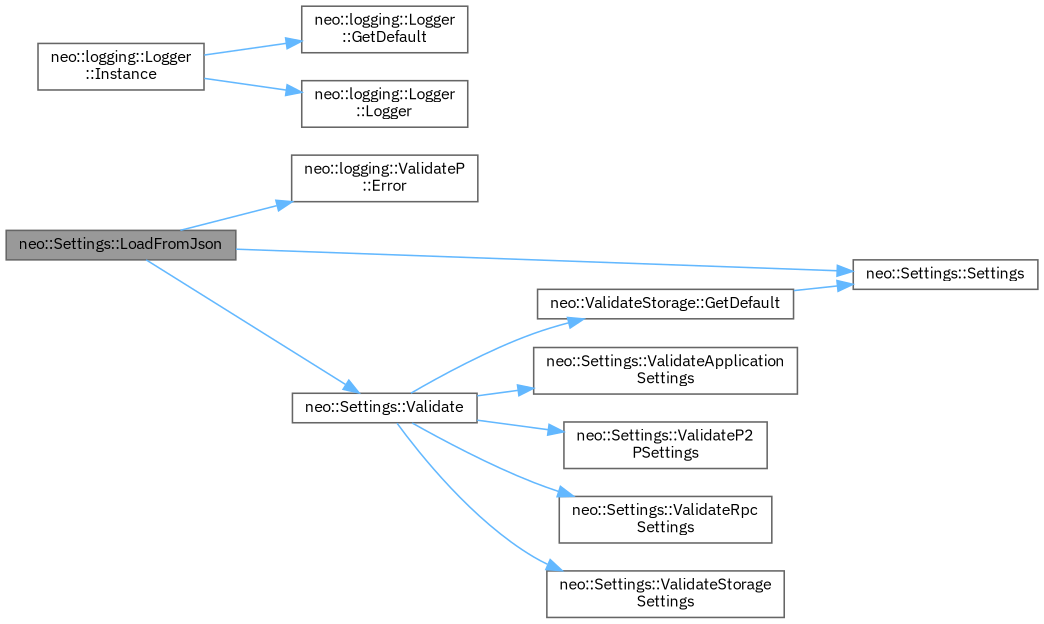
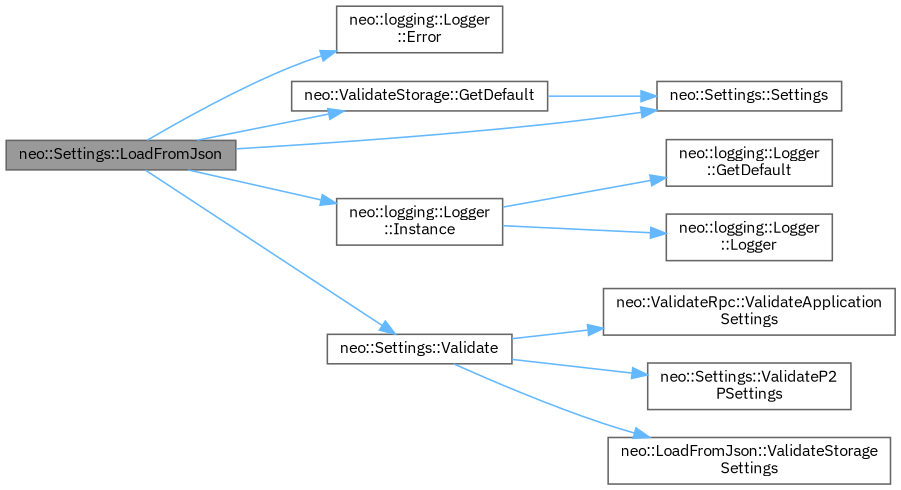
  digraph {
    fontname="IBM Plex Sans"
    rankdir=LR
    node [color=grey40 fillcolor=white fontname="IBM Plex Sans" fontsize=10 shape=box style=filled]
    edge [color=steelblue1 fontname="IBM Plex Sans" fontsize=10 labelfontname=Helvetica labelfontsize=10 style=solid]
    n1 [color=gray40 fillcolor=grey60 fontcolor=black height=0.2 label="neo::Settings::LoadFromJson" width=0.4]
-   n2 [height=0.2 label="neo::logging::ValidateP\l::Error" width=0.4]
+   n2 [height=0.2 label="neo::logging::Logger\l::Error" width=0.4]
    n3 [height=0.2 label="neo::ValidateStorage::GetDefault" width=0.4]
    n4 [height=0.2 label="neo::Settings::Settings" width=0.4]
    n5 [height=0.2 label="neo::logging::Logger\l::Instance" width=0.4]
    n6 [height=0.2 label="neo::Settings::Validate" width=0.4]
    n7 [height=0.2 label="neo::logging::Logger\l::GetDefault" width=0.4]
    n8 [height=0.2 label="neo::logging::Logger\l::Logger" width=0.4]
-   n9 [height=0.2 label="neo::Settings::ValidateApplication\lSettings" width=0.4]
+   n9 [height=0.2 label="neo::ValidateRpc::ValidateApplication\lSettings" width=0.4]
    n10 [height=0.2 label="neo::Settings::ValidateP2\lPSettings" width=0.4]
-   n11 [height=0.2 label="neo::Settings::ValidateRpc\lSettings" width=0.4]
-   n12 [height=0.2 label="neo::Settings::ValidateStorage\lSettings" width=0.4]
+   n12 [height=0.2 label="neo::LoadFromJson::ValidateStorage\lSettings" width=0.4]
    n1 -> n2
-   n6 -> n3
+   n1 -> n3
    n1 -> n4
+   n1 -> n5
    n1 -> n6
    n3 -> n4
    n5 -> n7
    n5 -> n8
    n6 -> n9
    n6 -> n10
-   n6 -> n11
    n6 -> n12
  }
